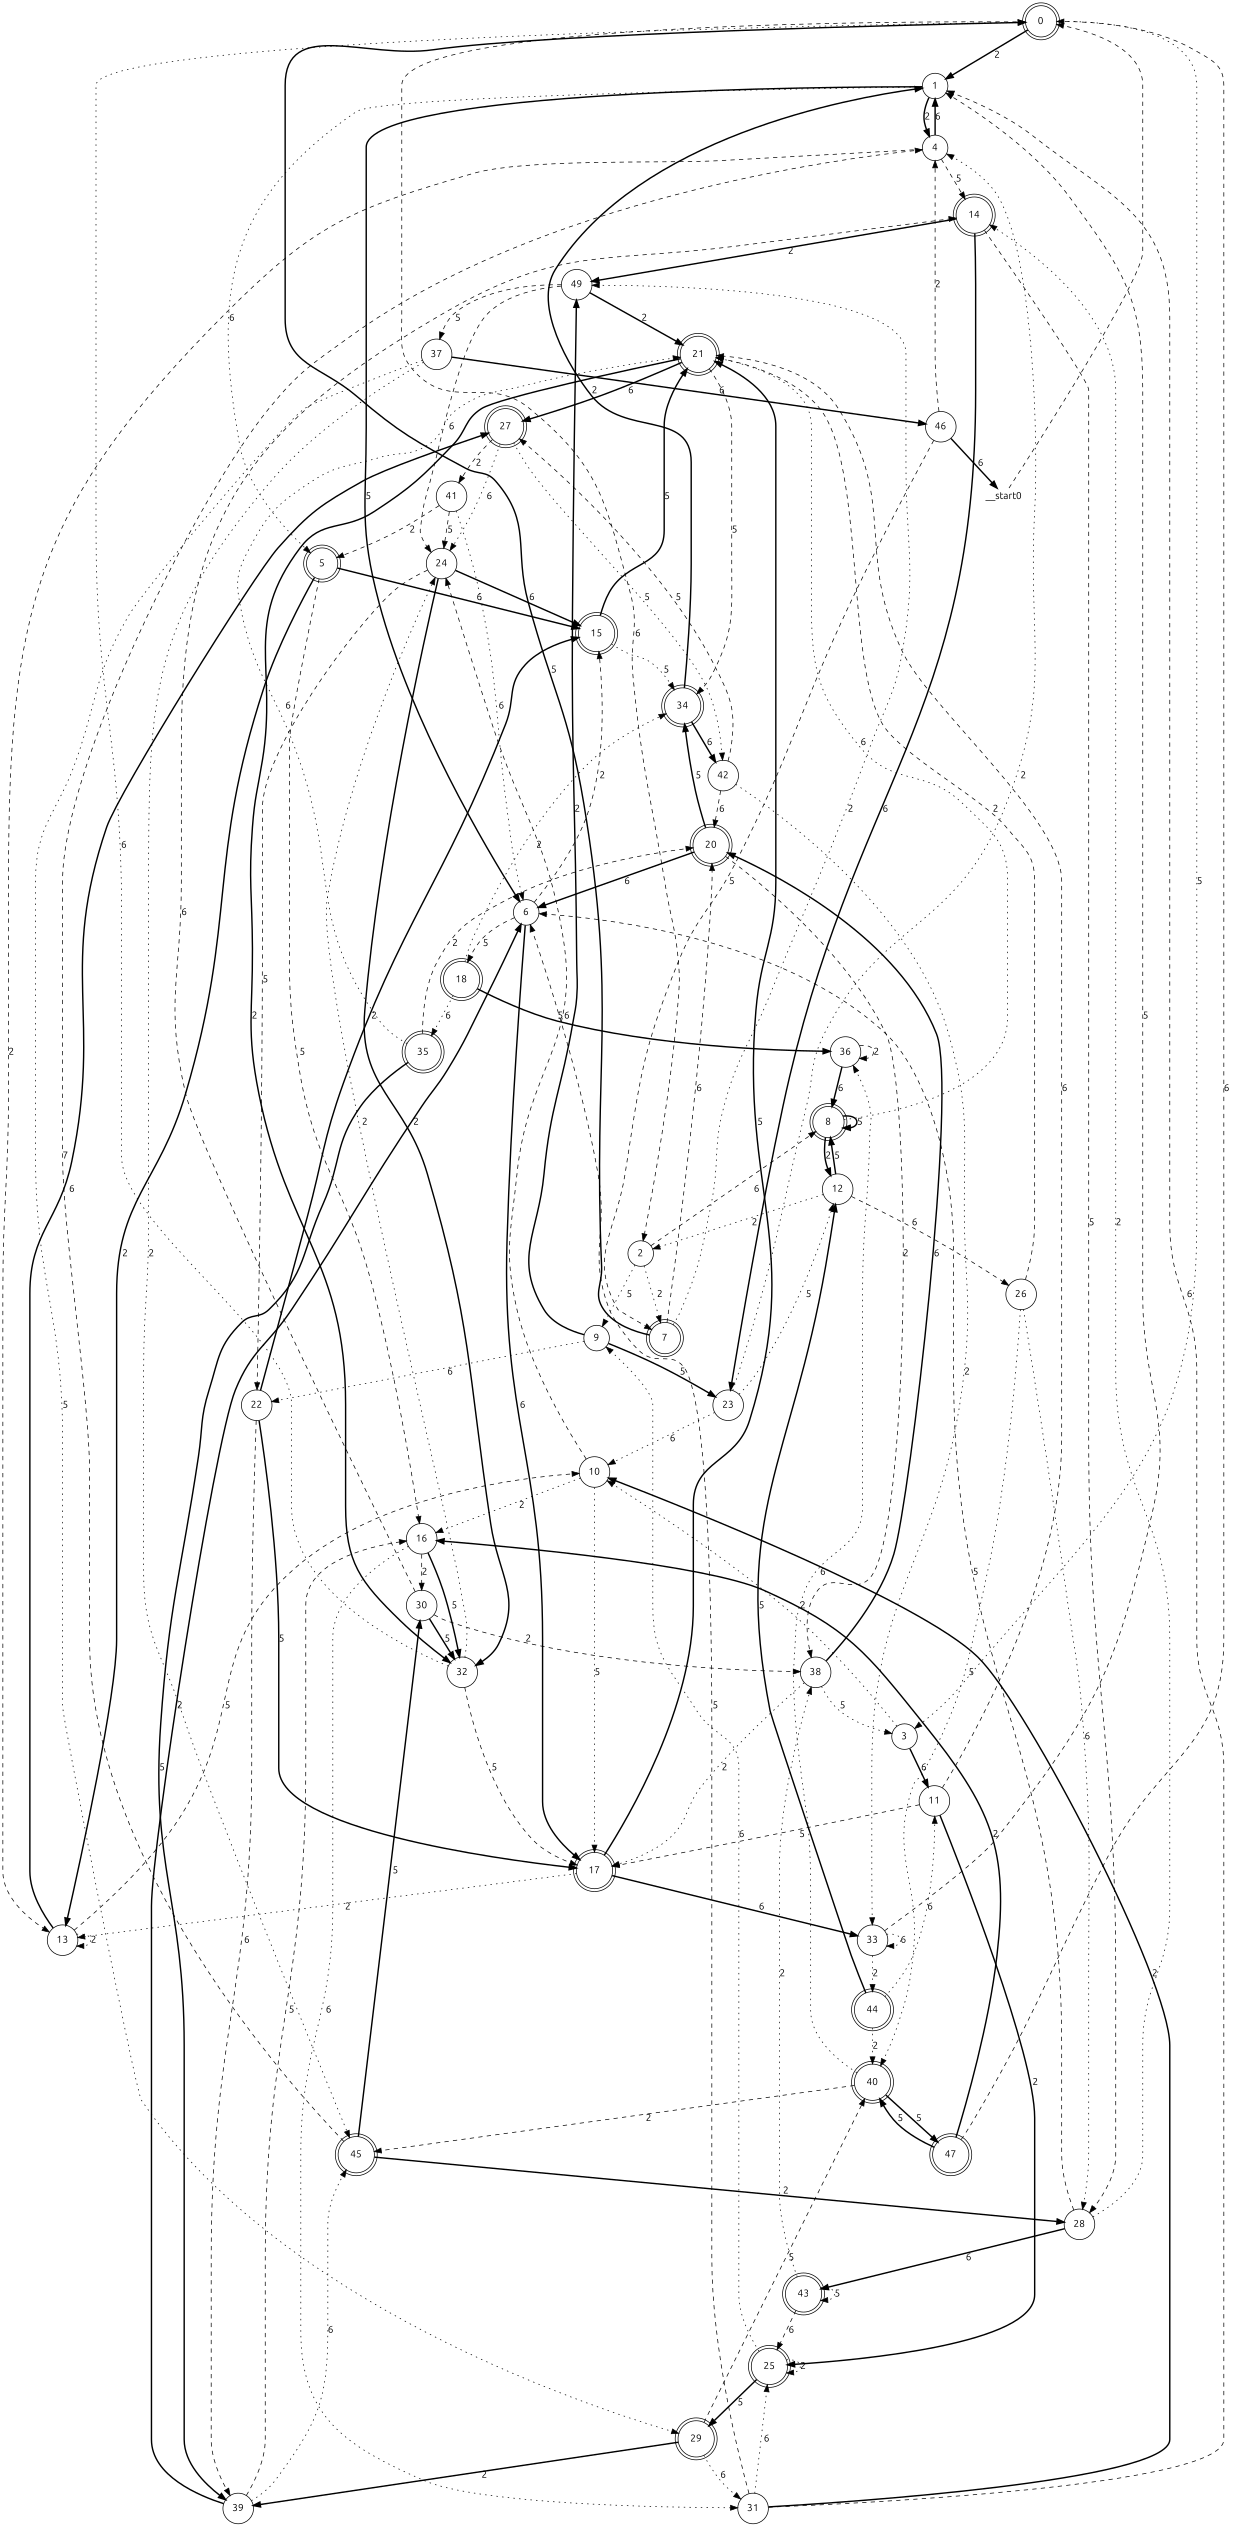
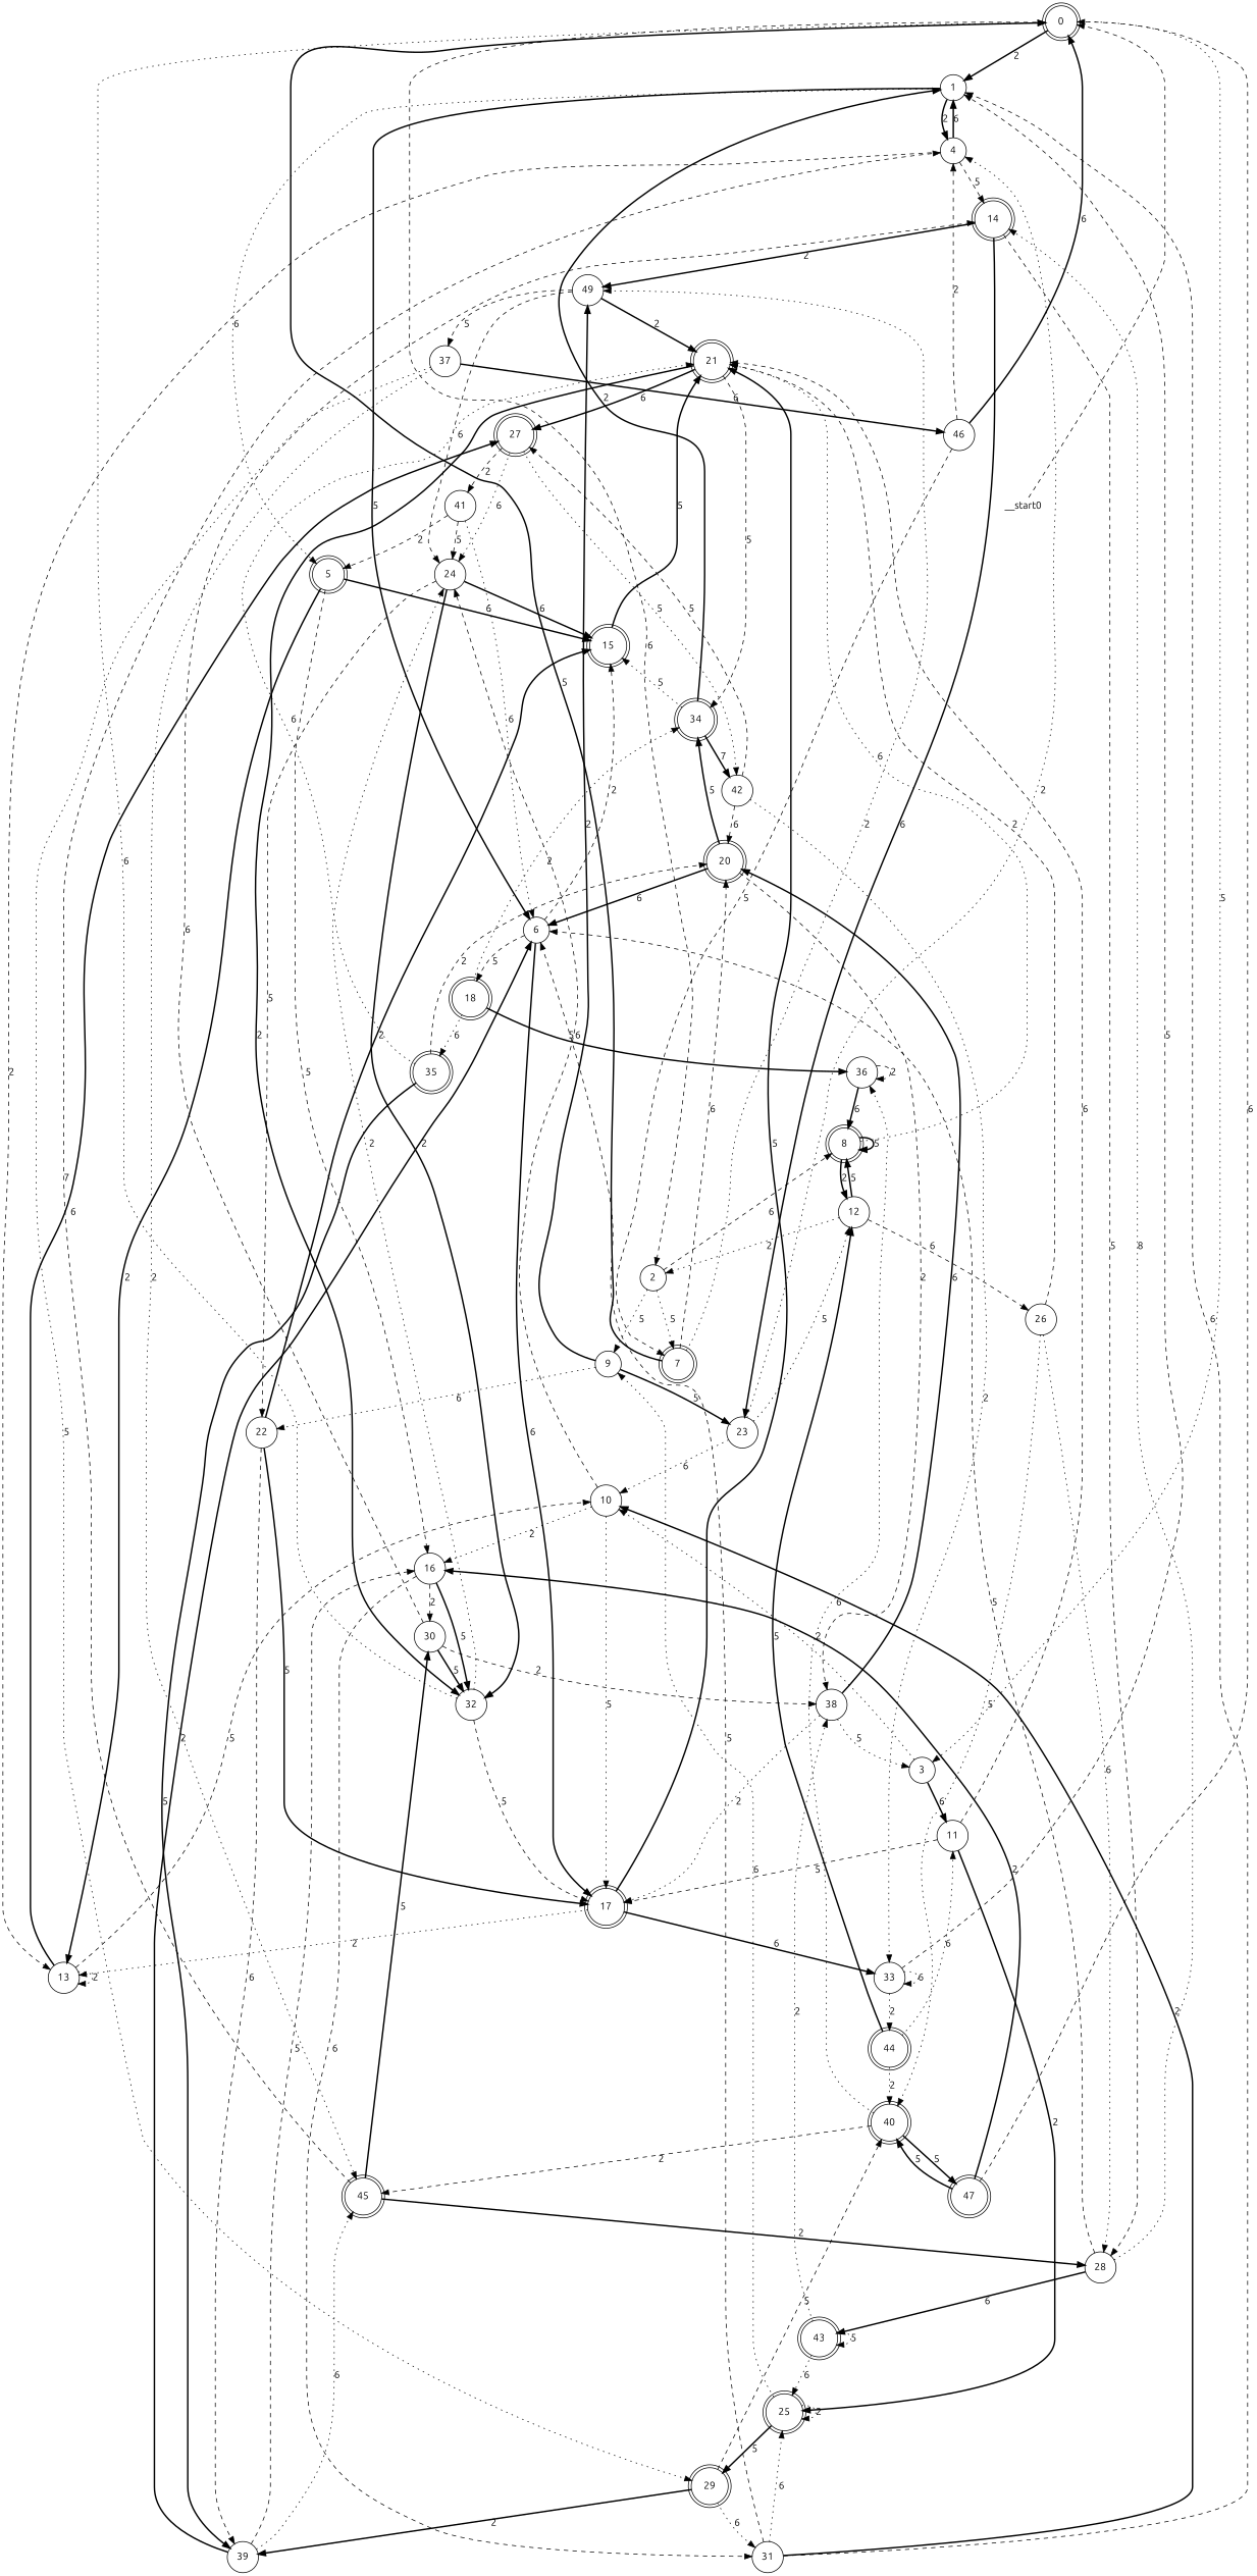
  digraph {
    fontname=Ubuntu
    node [fontname=Ubuntu shape=circle]
    edge [fontname=Ubuntu style=bold]
    n1 [label=0 shape=doublecircle]
    n2 [label=1]
    n3 [label=2]
    n4 [label=3]
    n5 [label=4]
    n6 [label=5 shape=doublecircle]
    n7 [label=6]
    n8 [label=7 shape=doublecircle]
    n9 [label=8 shape=doublecircle]
    n10 [label=9]
    n11 [label=10]
    n12 [label=11]
    n13 [label=13]
    n14 [label=14 shape=doublecircle]
    n15 [label=15 shape=doublecircle]
    n16 [label=16]
    n17 [label=17 shape=doublecircle]
    n18 [label=18 shape=doublecircle]
    n19 [label=49]
    n20 [label=20 shape=doublecircle]
    n21 [label=12]
    n22 [label=21 shape=doublecircle]
    n23 [label=22]
    n24 [label=23]
    n25 [label=24]
    n26 [label=25 shape=doublecircle]
    n27 [label=26]
    n28 [label=27 shape=doublecircle]
    n29 [label=28]
    n30 [label=30]
    n31 [label=31]
    n32 [label=32]
    n33 [label=33]
    n34 [label=34 shape=doublecircle]
    n35 [label=35 shape=doublecircle]
    n36 [label=36]
    n37 [label=37]
    n38 [label=38]
    n39 [label=39]
    n40 [label=29 shape=doublecircle]
    n41 [label=40 shape=doublecircle]
    n42 [label=41]
    n43 [label=42]
    n44 [label=43 shape=doublecircle]
    n45 [label=44 shape=doublecircle]
    n46 [label=45 shape=doublecircle]
    n47 [label=46]
    n48 [label=47 shape=doublecircle]
    __start0 [height=0 shape=none width=0]
    n1 -> n2 [label=2]
    n1 -> n3 [label=6 style=dashed]
    n1 -> n4 [label=5 style=dotted]
    n2 -> n5 [label=2]
    n2 -> n6 [label=6 style=dotted]
    n2 -> n7 [label=5]
-   n3 -> n8 [label=2 style=dotted]
+   n3 -> n8 [label=5 style=dotted]
    n3 -> n9 [label=6 style=dashed]
    n3 -> n10 [label=5 style=dotted]
    n4 -> n11 [label=2 style=dotted]
    n4 -> n12 [label=6]
    n5 -> n2 [label=6]
    n5 -> n13 [label=2 style=dashed]
    n5 -> n14 [label=5 style=dashed]
    n6 -> n13 [label=2]
    n6 -> n15 [label=6]
    n6 -> n16 [label=5 style=dashed]
    n7 -> n15 [label=2 style=dashed]
    n7 -> n17 [label=6]
    n7 -> n18 [label=5 style=dashed]
    n8 -> n1 [label=5]
    n8 -> n19 [label=2 style=dotted]
    n8 -> n20 [label=6 style=dashed]
    n9 -> n9 [label=5]
    n9 -> n21 [label=2]
    n9 -> n22 [label=6 style=dotted]
    n10 -> n19 [label=2]
    n10 -> n23 [label=6 style=dotted]
    n10 -> n24 [label=5]
    n11 -> n16 [label=2 style=dotted]
    n11 -> n17 [label=5 style=dotted]
    n11 -> n25 [label=6 style=dashed]
    n12 -> n17 [label=5 style=dashed]
    n12 -> n22 [label=6 style=dashed]
    n12 -> n26 [label=2]
    n13 -> n11 [label=5 style=dashed]
    n13 -> n13 [label=2 style=dotted]
    n13 -> n28 [label=6]
    n14 -> n19 [label=2]
    n14 -> n24 [label=6]
    n14 -> n29 [label=5 style=dashed]
    n15 -> n22 [label=5]
    n16 -> n30 [label=2 style=dashed]
-   n16 -> n31 [label=6 style=dotted]
+   n16 -> n31 [label=6 style=dashed]
    n16 -> n32 [label=5]
    n17 -> n13 [label=2 style=dotted]
    n17 -> n22 [label=5]
    n17 -> n33 [label=6]
    n18 -> n34 [label=2 style=dotted]
    n18 -> n35 [label=6 style=dotted]
    n18 -> n36 [label=5]
    n19 -> n22 [label=2]
    n19 -> n25 [label=6 style=dashed]
    n19 -> n37 [label=5 style=dashed]
    n20 -> n7 [label=6]
    n20 -> n34 [label=5]
    n20 -> n38 [label=2 style=dashed]
    n21 -> n3 [label=2 style=dotted]
    n21 -> n9 [label=5]
    n21 -> n27 [label=6 style=dashed]
    n22 -> n28 [label=6]
    n22 -> n32 [label=2]
    n22 -> n34 [label=5 style=dashed]
    n23 -> n15 [label=2]
    n23 -> n17 [label=5]
    n23 -> n39 [label=6 style=dashed]
    n24 -> n5 [label=2 style=dotted]
    n24 -> n11 [label=6 style=dotted]
    n24 -> n21 [label=5 style=dotted]
    n25 -> n15 [label=6]
    n25 -> n23 [label=5 style=dashed]
    n25 -> n32 [label=2]
    n26 -> n10 [label=6 style=dotted]
    n26 -> n26 [label=2 style=dotted]
    n26 -> n40 [label=5]
    n27 -> n22 [label=2 style=dashed]
    n27 -> n29 [label=6 style=dotted]
    n27 -> n41 [label=5 style=dotted]
    n28 -> n25 [label=6 style=dotted]
    n28 -> n42 [label=2 style=dashed]
    n28 -> n43 [label=5 style=dotted]
    n29 -> n7 [label=5 style=dashed]
-   n29 -> n14 [label=2 style=dotted]
+   n29 -> n14 [label=8 style=dotted]
    n29 -> n44 [label=6]
    n30 -> n14 [label=6 style=dashed]
    n30 -> n32 [label=5]
    n30 -> n38 [label=2 style=dashed]
    n31 -> n2 [label=6 style=dashed]
    n31 -> n7 [label=5 style=dashed]
    n31 -> n11 [label=2]
    n31 -> n26 [label=6 style=dotted]
    n32 -> n1 [label=6 style=dotted]
    n32 -> n17 [label=5 style=dashed]
    n32 -> n25 [label=2 style=dotted]
    n33 -> n2 [label=5 style=dashed]
    n33 -> n33 [label=6 style=dotted]
    n33 -> n45 [label=2 style=dotted]
    n34 -> n2 [label=2]
-   n15 -> n34 [label=5 style=dotted]
-   n34 -> n43 [label=6]
+   n34 -> n15 [label=5 style=dotted]
+   n34 -> n43 [label=7]
    n35 -> n20 [label=2 style=dashed]
    n35 -> n22 [label=6 style=dotted]
    n35 -> n39 [label=5]
    n36 -> n9 [label=6]
    n36 -> n36 [label=2 style=dashed]
    n37 -> n40 [label=5 style=dotted]
    n37 -> n46 [label=2 style=dotted]
    n37 -> n47 [label=6]
    n38 -> n4 [label=5 style=dotted]
    n38 -> n17 [label=2 style=dotted]
    n38 -> n20 [label=6]
    n39 -> n7 [label=2]
    n39 -> n16 [label=5 style=dashed]
    n39 -> n46 [label=6 style=dotted]
    n40 -> n31 [label=6 style=dotted]
    n40 -> n39 [label=2]
    n40 -> n41 [label=5 style=dashed]
    n41 -> n36 [label=6 style=dotted]
    n41 -> n46 [label=2 style=dashed]
    n41 -> n48 [label=5]
    n42 -> n6 [label=2 style=dashed]
    n42 -> n7 [label=6 style=dotted]
    n42 -> n25 [label=5 style=dashed]
    n43 -> n20 [label=6 style=dashed]
    n43 -> n28 [label=5 style=dashed]
    n43 -> n33 [label=2 style=dotted]
-   n44 -> n26 [label=6 style=dashed]
+   n44 -> n26 [label=6 style=dotted]
    n44 -> n38 [label=2 style=dotted]
    n44 -> n44 [label=5 style=dotted]
    n45 -> n12 [label=6 style=dotted]
    n45 -> n21 [label=5]
    n45 -> n41 [label=2 style=dotted]
    n46 -> n5 [label=7 style=dashed]
    n46 -> n29 [label=2]
    n46 -> n30 [label=5]
-   n47 -> __start0 [label=6]
+   n47 -> n1 [label=6]
    n47 -> n5 [label=2 style=dashed]
    n47 -> n8 [label=5 style=dashed]
    n48 -> n1 [label=6 style=dashed]
    n48 -> n16 [label=2]
    n48 -> n41 [label=5]
    __start0 -> n1 [style=dashed]
  }
